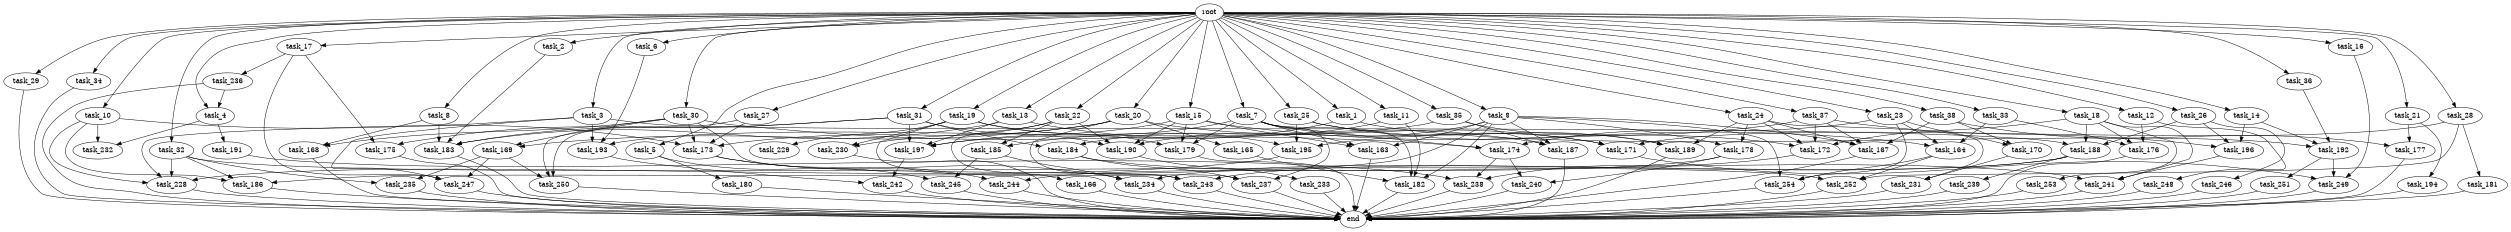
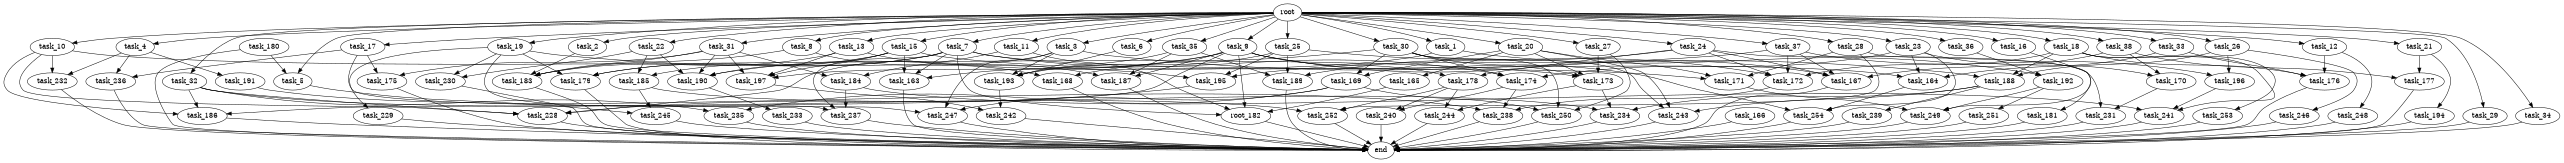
  digraph {
    root
    task_1
    task_2
    task_3
    task_4
    task_5
    task_6
    task_7
    task_8
    task_9
    task_10
    task_11
    task_12
    task_13
-   task_14
    task_15
    task_16
    task_17
    task_18
    task_19
    task_20
    task_21
    task_22
    task_23
    task_24
    task_25
    task_26
    task_27
    task_28
    task_29
    task_30
    task_31
    task_32
    task_33
    task_34
    task_35
    task_36
    task_37
    task_38
    task_192
    task_197
    task_183
    task_188
    task_193
    task_228
    task_247
    task_191
    task_232
    task_236
    task_180
    task_245
    task_163
    task_171
    task_174
    task_179
-   task_182
+   task_182 [label=root_182]
    task_185
    task_237
    task_168
    task_167
    task_178
    task_186
    task_187
    task_190
    task_254
    task_173
    task_184
    task_176
    task_248
    task_196
    task_164
    task_249
    task_175
    task_172
    task_241
    task_253
    task_195
    task_229
    task_230
    task_165
    task_169
    task_243
    task_177
    task_194
    task_166
    task_170
    task_189
    task_231
    task_246
    task_250
    task_181
    task_252
    end
    task_235
    task_251
    task_242
    task_234
    task_239
    task_238
    task_240
    task_244
    task_233
    root -> task_1
    root -> task_2
    root -> task_3
    root -> task_4
    root -> task_5
    root -> task_6
    root -> task_7
    root -> task_8
    root -> task_9
    root -> task_10
    root -> task_11
    root -> task_12
    root -> task_13
-   root -> task_14
    root -> task_15
    root -> task_16
    root -> task_17
    root -> task_18
    root -> task_19
    root -> task_20
    root -> task_21
    root -> task_22
    root -> task_23
    root -> task_24
    root -> task_25
    root -> task_26
    root -> task_27
    root -> task_28
    root -> task_29
    root -> task_30
    root -> task_31
    root -> task_32
    root -> task_33
    root -> task_34
    root -> task_35
    root -> task_36
    root -> task_37
    root -> task_38
    task_1 -> task_192
    task_1 -> task_197
    task_2 -> task_183
    task_3 -> task_188
    task_3 -> task_193
    task_3 -> task_228
    task_3 -> task_247
    task_4 -> task_191
    task_4 -> task_232
-   task_236 -> task_4
-   task_5 -> task_180
+   task_4 -> task_236
+   task_180 -> task_5
    task_5 -> task_245
    task_6 -> task_193
    task_7 -> task_163
    task_7 -> task_171
    task_7 -> task_174
    task_7 -> task_179
    task_7 -> task_182
    task_7 -> task_185
    task_7 -> task_237
    task_8 -> task_183
    task_8 -> task_168
    task_9 -> task_163
    task_9 -> task_182
    task_9 -> task_167
    task_9 -> task_178
    task_9 -> task_186
    task_9 -> task_187
    task_9 -> task_190
    task_9 -> task_254
    task_10 -> task_228
    task_10 -> task_232
    task_10 -> task_186
    task_10 -> task_173
    task_11 -> task_182
    task_11 -> task_184
    task_12 -> task_176
    task_12 -> task_248
    task_13 -> task_197
    task_13 -> task_183
    task_13 -> task_187
-   task_14 -> task_192
-   task_14 -> task_196
    task_15 -> task_197
    task_15 -> task_163
    task_15 -> task_179
    task_15 -> task_190
    task_15 -> task_164
    task_16 -> task_249
    task_17 -> task_247
    task_17 -> task_236
    task_17 -> task_175
    task_18 -> task_188
    task_18 -> task_176
    task_18 -> task_172
    task_18 -> task_241
    task_18 -> task_253
    task_19 -> task_179
    task_19 -> task_237
    task_19 -> task_195
    task_19 -> task_229
    task_19 -> task_230
    task_20 -> task_171
    task_20 -> task_173
    task_20 -> task_165
    task_20 -> task_169
    task_20 -> task_243
    task_21 -> task_177
    task_21 -> task_194
    task_22 -> task_185
    task_22 -> task_190
    task_22 -> task_230
-   task_22 -> task_166
    task_23 -> task_174
    task_23 -> task_254
    task_23 -> task_164
    task_23 -> task_170
    task_24 -> task_167
    task_24 -> task_178
    task_24 -> task_172
    task_24 -> task_189
    task_24 -> task_231
+   task_25 -> task_193
    task_25 -> task_172
    task_25 -> task_195
    task_25 -> task_189
    task_26 -> task_188
    task_26 -> task_196
    task_26 -> task_246
    task_27 -> task_173
    task_27 -> task_250
    task_28 -> task_171
    task_28 -> task_181
    task_28 -> task_252
    task_29 -> end
    task_30 -> task_174
    task_30 -> task_168
    task_30 -> task_173
    task_30 -> task_169
    task_30 -> task_243
    task_30 -> task_250
    task_31 -> task_197
    task_31 -> task_183
    task_31 -> task_190
    task_31 -> task_184
    task_31 -> task_175
    task_32 -> task_228
    task_32 -> task_186
    task_32 -> task_252
    task_32 -> task_235
    task_33 -> task_176
    task_33 -> task_164
    task_34 -> end
    task_35 -> task_193
    task_35 -> task_187
    task_35 -> task_189
    task_36 -> task_192
    task_37 -> task_167
    task_37 -> task_196
    task_37 -> task_172
    task_37 -> task_195
    task_38 -> task_167
    task_38 -> task_177
    task_38 -> task_170
    task_192 -> task_249
    task_192 -> task_251
    task_197 -> task_242
    task_183 -> end
    task_188 -> task_243
    task_188 -> task_234
    task_188 -> task_239
    task_193 -> task_242
    task_228 -> end
    task_247 -> end
    task_191 -> task_238
+   task_232 -> end
    task_236 -> end
    task_180 -> end
    task_245 -> end
    task_163 -> end
    task_171 -> task_249
    task_174 -> task_238
    task_174 -> task_240
    task_179 -> end
    task_182 -> end
    task_185 -> task_245
    task_185 -> task_234
    task_237 -> end
    task_168 -> end
    task_167 -> end
    task_178 -> task_240
    task_178 -> task_244
    task_186 -> end
    task_187 -> end
    task_190 -> task_233
    task_254 -> end
    task_173 -> task_234
    task_173 -> task_244
    task_184 -> task_237
    task_184 -> task_241
    task_176 -> end
    task_248 -> end
    task_196 -> task_241
    task_164 -> task_254
-   task_164 -> task_252
+   task_178 -> task_252
    task_249 -> end
    task_175 -> end
    task_172 -> task_238
    task_241 -> end
    task_253 -> end
    task_195 -> task_228
+   task_229 -> end
    task_230 -> end
    task_165 -> task_182
    task_169 -> task_247
    task_169 -> task_250
    task_169 -> task_235
    task_243 -> end
    task_177 -> end
    task_194 -> end
    task_166 -> end
    task_170 -> task_231
    task_189 -> end
    task_231 -> end
    task_246 -> end
    task_250 -> end
    task_181 -> end
    task_252 -> end
    task_235 -> end
    task_251 -> end
    task_242 -> end
    task_234 -> end
    task_239 -> end
    task_238 -> end
    task_240 -> end
    task_244 -> end
    task_233 -> end
  }
